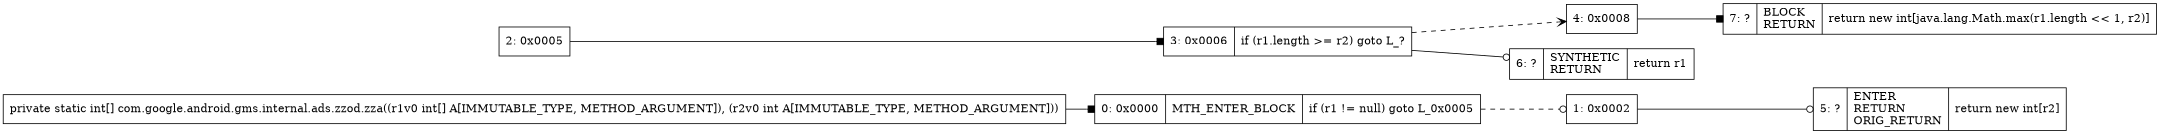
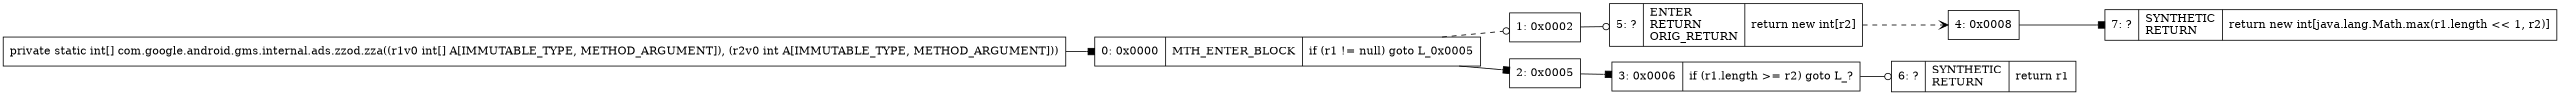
  digraph {
    rankdir=LR
    node [shape=record]
    edge [arrowhead=box]
    n1 [label="{0\:\ 0x0000|MTH_ENTER_BLOCK\l|if (r1 != null) goto L_0x0005\l}"]
    n2 [label="{1\:\ 0x0002}"]
    n3 [label="{2\:\ 0x0005}"]
    n4 [label="{5\:\ ?|ENTER\lRETURN\lORIG_RETURN\l|return new int[r2]\l}"]
    n5 [label="{3\:\ 0x0006|if (r1.length \>= r2) goto L_?\l}"]
    n6 [label="{4\:\ 0x0008}"]
    n7 [label="{6\:\ ?|SYNTHETIC\lRETURN\l|return r1\l}"]
-   n8 [label="{7\:\ ?|BLOCK\lRETURN\l|return new int[java.lang.Math.max(r1.length \<\< 1, r2)]\l}"]
+   n8 [label="{7\:\ ?|SYNTHETIC\lRETURN\l|return new int[java.lang.Math.max(r1.length \<\< 1, r2)]\l}"]
    n9 [label="{private static int[] com.google.android.gms.internal.ads.zzod.zza((r1v0 int[] A[IMMUTABLE_TYPE, METHOD_ARGUMENT]), (r2v0 int A[IMMUTABLE_TYPE, METHOD_ARGUMENT])) }"]
    n1 -> n2 [arrowhead=odot style=dashed]
+   n1 -> n3
    n2 -> n4 [arrowhead=odot]
    n3 -> n5
-   n5 -> n6 [arrowhead=vee style=dashed]
+   n4 -> n6 [arrowhead=vee style=dashed]
    n5 -> n7 [arrowhead=odot]
    n6 -> n8
    n9 -> n1
  }
